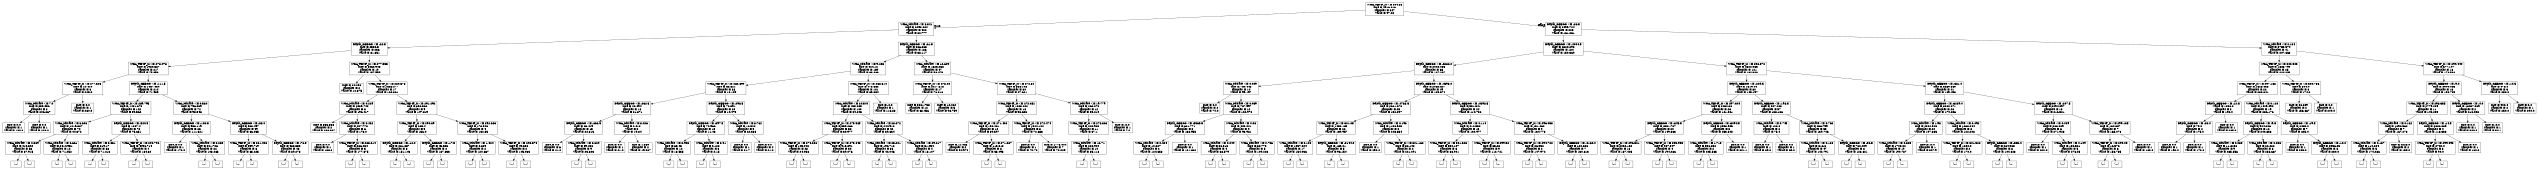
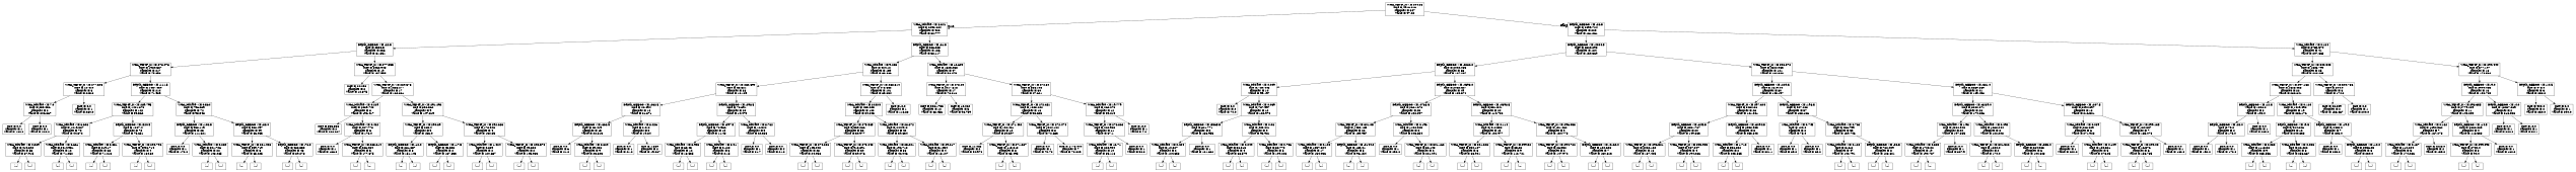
  digraph {
    node [shape=box]
    n1 [label="WOA_TEMP_K <= 294.36\nmse = 4916.016\nsamples = 647\nvalue = 97.02"]
    n2 [label="WOA_Nitrate <= 8.341\nmse = 2298.604\nsamples = 422\nvalue = 62.777"]
    n3 [label="Depth_GEBCO <= -26.5\nmse = 3499.724\nsamples = 225\nvalue = 161.261"]
    n4 [label="Depth_GEBCO <= -22.5\nmse = 2556.5\nsamples = 236\nvalue = 81.851"]
    n5 [label="Depth_GEBCO <= -61.5\nmse = 886.663\nsamples = 186\nvalue = 38.117"]
    n6 [label="Depth_GEBCO <= -4004.5\nmse = 2820.298\nsamples = 184\nvalue = 150.369"]
    n7 [label="WOA_Nitrate <= 0.134\nmse = 3735.574\nsamples = 41\nvalue = 207.668"]
    n8 [label="WOA_TEMP_K <= 278.478\nmse = 1980.587\nsamples = 217\nvalue = 75.398"]
    n9 [label="WOA_TEMP_K <= 277.555\nmse = 3062.948\nsamples = 19\nvalue = 157.995"]
    n10 [label="WOA_Nitrate <= 9.258\nmse = 424.12\nsamples = 139\nvalue = 30.866"]
    n11 [label="WOA_Nitrate <= 12.609\nmse = 1623.258\nsamples = 47\nvalue = 58.475"]
    n12 [label="WOA_TEMP_K <= 277.506\nmse = 1275.0\nsamples = 3\nvalue = 225.0"]
    n13 [label="Depth_GEBCO <= -111.5\nmse = 1467.459\nsamples = 214\nvalue = 71.939"]
    n14 [label="mse = 24.256\nsamples = 2\nvalue = 12.875"]
    n15 [label="WOA_TEMP_K <= 289.575\nmse = 1668.277\nsamples = 17\nvalue = 168.361"]
    n16 [label="WOA_Nitrate <= 7.0\nmse = 355.556\nsamples = 2\nvalue = 206.667"]
    n17 [label="mse = 0.0\nsamples = 1\nvalue = 280.0"]
    n18 [label="WOA_TEMP_K <= 289.795\nmse = 1431.373\nsamples = 142\nvalue = 59.562"]
    n19 [label="WOA_Nitrate <= 0.564\nmse = 796.039\nsamples = 72\nvalue = 93.548"]
    n20 [label="mse = 0.0\nsamples = 1\nvalue = 180.0"]
    n21 [label="mse = 0.0\nsamples = 1\nvalue = 220.0"]
    n22 [label="WOA_Nitrate <= 6.608\nmse = 1019.387\nsamples = 70\nvalue = 44.872"]
    n23 [label="Depth_GEBCO <= -520.5\nmse = 1387.4\nsamples = 72\nvalue = 75.651"]
    n24 [label="Depth_GEBCO <= -103.5\nmse = 953.119\nsamples = 23\nvalue = 111.621"]
    n25 [label="Depth_GEBCO <= -83.0\nmse = 538.497\nsamples = 49\nvalue = 86.035"]
    n26 [label="WOA_Nitrate <= 0.389\nmse = 419.392\nsamples = 58\nvalue = 37.915"]
    n27 [label="WOA_Nitrate <= 6.661\nmse = 2414.951\nsamples = 12\nvalue = 71.252"]
    n28 [label="WOA_Nitrate <= 3.331\nmse = 819.17\nsamples = 68\nvalue = 71.218"]
    n29 [label="WOA_TEMP_K <= 290.796\nmse = 4496.714\nsamples = 4\nvalue = 164.32"]
    n30 [label="(...)"]
    n31 [label="(...)"]
    n32 [label="(...)"]
    n33 [label="(...)"]
    n34 [label="(...)"]
    n35 [label="(...)"]
    n36 [label="(...)"]
    n37 [label="(...)"]
    n38 [label="mse = 0.0\nsamples = 1\nvalue = 170.0"]
    n39 [label="WOA_Nitrate <= 0.269\nmse = 801.706\nsamples = 22\nvalue = 108.285"]
    n40 [label="WOA_TEMP_K <= 281.408\nmse = 359.719\nsamples = 6\nvalue = 65.225"]
    n41 [label="Depth_GEBCO <= -76.5\nmse = 488.353\nsamples = 43\nvalue = 89.278"]
    n42 [label="(...)"]
    n43 [label="(...)"]
    n44 [label="(...)"]
    n45 [label="(...)"]
    n46 [label="(...)"]
    n47 [label="(...)"]
    n48 [label="WOA_Nitrate <= 0.229\nmse = 2039.743\nsamples = 8\nvalue = 196.417"]
    n49 [label="WOA_TEMP_K <= 291.292\nmse = 356.562\nsamples = 9\nvalue = 147.319"]
    n50 [label="mse = 355.556\nsamples = 2\nvalue = 266.667"]
    n51 [label="WOA_Nitrate <= 0.432\nmse = 407.778\nsamples = 6\nvalue = 173.0"]
    n52 [label="WOA_TEMP_K <= 290.89\nmse = 265.4\nsamples = 5\nvalue = 156.0"]
    n53 [label="WOA_TEMP_K <= 292.683\nmse = 173.546\nsamples = 4\nvalue = 132.85"]
    n54 [label="mse = 0.0\nsamples = 1\nvalue = 138.0"]
    n55 [label="WOA_TEMP_K <= 283.614\nmse = 286.484\nsamples = 5\nvalue = 177.375"]
    n56 [label="(...)"]
    n57 [label="(...)"]
    n58 [label="Depth_GEBCO <= -12.0\nmse = 281.837\nsamples = 3\nvalue = 151.143"]
    n59 [label="Depth_GEBCO <= -17.5\nmse = 43.556\nsamples = 2\nvalue = 167.333"]
    n60 [label="WOA_Nitrate <= 1.424\nmse = 0.889\nsamples = 2\nvalue = 120.667"]
    n61 [label="WOA_TEMP_K <= 293.578\nmse = 49.336\nsamples = 2\nvalue = 145.033"]
    n62 [label="(...)"]
    n63 [label="(...)"]
    n64 [label="(...)"]
    n65 [label="(...)"]
    n66 [label="(...)"]
    n67 [label="(...)"]
    n68 [label="(...)"]
    n69 [label="(...)"]
    n70 [label="WOA_TEMP_K <= 282.699\nmse = 63.621\nsamples = 38\nvalue = 18.109"]
    n71 [label="WOA_TEMP_K <= 288.814\nmse = 473.552\nsamples = 101\nvalue = 35.354"]
    n72 [label="WOA_TEMP_K <= 278.29\nmse = 2417.818\nsamples = 17\nvalue = 76.816"]
    n73 [label="WOA_TEMP_K <= 272.54\nmse = 836.108\nsamples = 30\nvalue = 47.621"]
    n74 [label="Depth_GEBCO <= -232.5\nmse = 20.494\nsamples = 18\nvalue = 21.871"]
    n75 [label="Depth_GEBCO <= -298.5\nmse = 78.391\nsamples = 20\nvalue = 14.475"]
    n76 [label="WOA_Nitrate <= 24.544\nmse = 435.005\nsamples = 100\nvalue = 34.848"]
    n77 [label="mse = -0.0\nsamples = 1\nvalue = 116.83"]
    n78 [label="Depth_GEBCO <= -666.5\nmse = 23.419\nsamples = 15\nvalue = 22.313"]
-   n79 [label="WOA_Nitrate <= 8.426\nmse = 2.018\nvalue = 3\nvalue = 19.84"]
+   n79 [label="WOA_Nitrate <= 8.426\nmse = 2.018\nsamples = 3\nvalue = 19.84"]
    n80 [label="Depth_GEBCO <= -397.5\nmse = 70.966\nsamples = 15\nvalue = 11.48"]
    n81 [label="WOA_Nitrate <= 8.762\nmse = 12.522\nsamples = 5\nvalue = 22.338"]
    n82 [label="mse = 0.0\nsamples = 6\nvalue = 21.0"]
    n83 [label="WOA_Nitrate <= 8.629\nmse = 39.086\nsamples = 9\nvalue = 23.323"]
    n84 [label="mse = 0.0\nsamples = 1\nvalue = 21.0"]
    n85 [label="mse = 1.869\nsamples = 2\nvalue = 19.067"]
    n86 [label="(...)"]
    n87 [label="(...)"]
    n88 [label="WOA_Nitrate <= 8.903\nmse = 65.48\nsamples = 12\nvalue = 13.535"]
    n89 [label="WOA_Nitrate <= 8.91\nmse = 0.128\nsamples = 3\nvalue = 2.15"]
    n90 [label="mse = 0.0\nsamples = 1\nvalue = 31.7"]
    n91 [label="mse = 0.0\nsamples = 4\nvalue = 21.0"]
    n92 [label="(...)"]
    n93 [label="(...)"]
    n94 [label="(...)"]
    n95 [label="(...)"]
    n96 [label="WOA_TEMP_K <= 275.585\nmse = 555.266\nsamples = 58\nvalue = 30.977"]
    n97 [label="WOA_Nitrate <= 28.672\nmse = 244.918\nsamples = 42\nvalue = 39.634"]
    n98 [label="WOA_TEMP_K <= 274.286\nmse = 145.042\nsamples = 28\nvalue = 24.058"]
    n99 [label="WOA_TEMP_K <= 275.848\nmse = 913.891\nsamples = 30\nvalue = 39.076"]
    n100 [label="WOA_Nitrate <= 25.201\nmse = 192.718\nsamples = 38\nvalue = 42.046"]
    n101 [label="WOA_Nitrate <= 29.217\nmse = 51.454\nsamples = 4\nvalue = 13.107"]
    n102 [label="(...)"]
    n103 [label="(...)"]
    n104 [label="(...)"]
    n105 [label="(...)"]
    n106 [label="(...)"]
    n107 [label="(...)"]
    n108 [label="(...)"]
    n109 [label="(...)"]
    n110 [label="mse = 3081.753\nsamples = 12\nvalue = 68.456"]
    n111 [label="mse = 10.064\nsamples = 5\nvalue = 98.759"]
    n112 [label="WOA_TEMP_K <= 272.351\nmse = 1003.222\nsamples = 18\nvalue = 53.633"]
    n113 [label="WOA_Nitrate <= 19.779\nmse = 263.073\nsamples = 12\nvalue = 35.219"]
    n114 [label="WOA_TEMP_K <= 271.402\nmse = 156.461\nsamples = 10\nvalue = 39.597"]
    n115 [label="WOA_TEMP_K <= 272.474\nmse = 1522.102\nsamples = 8\nvalue = 72.683"]
    n116 [label="WOA_TEMP_K <= 276.866\nmse = 223.983\nsamples = 11\nvalue = 37.1"]
    n117 [label="mse = -0.0\nsamples = 1\nvalue = 7.0"]
    n118 [label="mse = 11.088\nsamples = 2\nvalue = 54.978"]
    n119 [label="WOA_TEMP_K <= 271.687\nmse = 115.318\nsamples = 8\nvalue = 35.495"]
    n120 [label="mse = 0.0\nsamples = 1\nvalue = 70.73"]
    n121 [label="mse = 1775.044\nsamples = 7\nvalue = 73.009"]
    n122 [label="(...)"]
    n123 [label="(...)"]
    n124 [label="WOA_Nitrate <= 16.71\nmse = 228.904\nsamples = 10\nvalue = 35.116"]
+   n125 [label="mse = 0.0\nsamples = 1\nvalue = 50.0"]
    n126 [label="(...)"]
    n127 [label="(...)"]
    n128 [label="Depth_GEBCO <= -5282.0\nmse = 2002.085\nsamples = 63\nvalue = 127.207"]
    n129 [label="WOA_TEMP_K <= 298.572\nmse = 2822.983\nsamples = 121\nvalue = 162.308"]
    n130 [label="WOA_TEMP_K <= 300.503\nmse = 1823.799\nsamples = 25\nvalue = 224.205"]
    n131 [label="WOA_TEMP_K <= 299.444\nmse = 5771.97\nsamples = 16\nvalue = 178.564"]
    n132 [label="WOA_Nitrate <= 0.009\nmse = 780.446\nsamples = 14\nvalue = 99.197"]
    n133 [label="Depth_GEBCO <= -4693.0\nmse = 2062.627\nsamples = 49\nvalue = 135.574"]
    n134 [label="Depth_GEBCO <= -229.5\nmse = 1519.44\nsamples = 80\nvalue = 145.197"]
    n135 [label="Depth_GEBCO <= -381.0\nmse = 3689.569\nsamples = 41\nvalue = 189.458"]
    n136 [label="mse = 0.0\nsamples = 2\nvalue = 74.0"]
    n137 [label="WOA_Nitrate <= 0.039\nmse = 787.997\nsamples = 12\nvalue = 102.976"]
    n138 [label="Depth_GEBCO <= -4768.5\nmse = 2661.678\nsamples = 25\nvalue = 152.897"]
    n139 [label="Depth_GEBCO <= -4398.5\nmse = 551.541\nsamples = 24\nvalue = 114.786"]
    n140 [label="Depth_GEBCO <= -5565.5\nmse = 621.771\nsamples = 3\nvalue = 138.955"]
    n141 [label="WOA_Nitrate <= 0.08\nmse = 425.021\nsamples = 9\nvalue = 93.981"]
    n142 [label="WOA_Nitrate <= 0.024\nmse = 10.827\nsamples = 2\nvalue = 124.653"]
    n143 [label="mse = 0.0\nsamples = 1\nvalue = 181.862"]
    n144 [label="WOA_Nitrate <= 0.049\nmse = 36.313\nsamples = 4\nvalue = 68.579"]
    n145 [label="WOA_Nitrate <= 0.736\nmse = 38.773\nsamples = 5\nvalue = 109.223"]
    n146 [label="(...)"]
    n147 [label="(...)"]
    n148 [label="(...)"]
    n149 [label="(...)"]
    n150 [label="(...)"]
    n151 [label="(...)"]
    n152 [label="WOA_TEMP_K <= 301.05\nmse = 1458.185\nsamples = 22\nvalue = 139.957"]
    n153 [label="WOA_Nitrate <= 0.196\nmse = 1158.925\nsamples = 3\nvalue = 248.654"]
    n154 [label="WOA_Nitrate <= 0.114\nmse = 412.558\nsamples = 15\nvalue = 102.977"]
    n155 [label="WOA_TEMP_K <= 296.053\nmse = 151.262\nsamples = 9\nvalue = 134.773"]
    n156 [label="WOA_Nitrate <= 0.108\nmse = 1057.604\nsamples = 17\nvalue = 154.036"]
    n157 [label="Depth_GEBCO <= -5144.0\nmse = 169.01\nsamples = 5\nvalue = 96.154"]
    n158 [label="mse = 0.0\nsamples = 1\nvalue = 290.0"]
    n159 [label="WOA_TEMP_K <= 301.162\nmse = 32.148\nsamples = 2\nvalue = 221.091"]
    n160 [label="(...)"]
    n161 [label="(...)"]
    n162 [label="(...)"]
    n163 [label="(...)"]
    n164 [label="(...)"]
    n165 [label="(...)"]
    n166 [label="WOA_TEMP_K <= 301.323\nmse = 550.107\nsamples = 6\nvalue = 88.901"]
    n167 [label="WOA_TEMP_K <= 299.52\nmse = 85.23\nsamples = 9\nvalue = 112.721"]
    n168 [label="WOA_TEMP_K <= 294.722\nmse = 26.952\nsamples = 2\nvalue = 147.972"]
    n169 [label="Depth_GEBCO <= -4160.0\nmse = 120.608\nsamples = 7\nvalue = 130.813"]
    n170 [label="(...)"]
    n171 [label="(...)"]
    n172 [label="(...)"]
    n173 [label="(...)"]
    n174 [label="(...)"]
    n175 [label="(...)"]
    n176 [label="(...)"]
    n177 [label="(...)"]
    n178 [label="WOA_TEMP_K <= 297.344\nmse = 3432.36\nsamples = 23\nvalue = 161.361"]
    n179 [label="Depth_GEBCO <= -198.5\nmse = 527.263\nsamples = 57\nvalue = 138.186"]
    n180 [label="Depth_GEBCO <= -3239.0\nmse = 3380.371\nsamples = 28\nvalue = 174.236"]
    n181 [label="Depth_GEBCO <= -207.5\nmse = 3094.897\nsamples = 13\nvalue = 216.521"]
    n182 [label="Depth_GEBCO <= -845.5\nmse = 2351.767\nsamples = 20\nvalue = 149.863"]
    n183 [label="Depth_GEBCO <= -3094.5\nmse = 2558.905\nsamples = 3\nvalue = 253.342"]
    n184 [label="WOA_Nitrate <= 0.745\nmse = 100.0\nsamples = 2\nvalue = 75.0"]
    n185 [label="WOA_Nitrate <= 0.763\nmse = 436.799\nsamples = 55\nvalue = 139.746"]
    n186 [label="WOA_TEMP_K <= 296.521\nmse = 2032.152\nsamples = 16\nvalue = 137.425"]
    n187 [label="WOA_TEMP_K <= 295.955\nmse = 967.347\nsamples = 4\nvalue = 194.286"]
    n188 [label="WOA_Nitrate <= 1.713\nmse = 556.252\nsamples = 2\nvalue = 205.585"]
    n189 [label="mse = 0.0\nsamples = 1\nvalue = 301.1"]
    n190 [label="(...)"]
    n191 [label="(...)"]
    n192 [label="(...)"]
    n193 [label="(...)"]
    n194 [label="(...)"]
    n195 [label="(...)"]
    n196 [label="mse = 0.0\nsamples = 1\nvalue = 85.0"]
    n197 [label="mse = 0.0\nsamples = 1\nvalue = 65.0"]
    n198 [label="WOA_Nitrate <= 0.128\nmse = 316.8\nsamples = 47\nvalue = 142.791"]
    n199 [label="Depth_GEBCO <= -56.5\nmse = 762.409\nsamples = 8\nvalue = 123.821"]
    n200 [label="(...)"]
    n201 [label="(...)"]
    n202 [label="(...)"]
    n203 [label="(...)"]
    n204 [label="WOA_Nitrate <= 1.93\nmse = 2382.548\nsamples = 20\nvalue = 197.885"]
    n205 [label="WOA_Nitrate <= 0.092\nmse = 1638.244\nsamples = 8\nvalue = 122.208"]
    n206 [label="WOA_Nitrate <= 0.039\nmse = 363.609\nsamples = 6\nvalue = 271.923"]
    n207 [label="WOA_TEMP_K <= 299.135\nmse = 134.387\nsamples = 7\nvalue = 165.076"]
    n208 [label="WOA_Nitrate <= 0.383\nmse = 1705.02\nsamples = 19\nvalue = 190.787"]
    n209 [label="mse = -0.0\nsamples = 1\nvalue = 307.9"]
    n210 [label="WOA_TEMP_K <= 301.522\nmse = 1200.0\nsamples = 2\nvalue = 170.0"]
    n211 [label="Depth_GEBCO <= -553.0\nmse = 664.983\nsamples = 6\nvalue = 104.828"]
    n212 [label="(...)"]
    n213 [label="(...)"]
    n214 [label="(...)"]
    n215 [label="(...)"]
    n216 [label="(...)"]
    n217 [label="(...)"]
    n218 [label="mse = 0.0\nsamples = 1\nvalue = 220.0"]
    n219 [label="WOA_Nitrate <= 0.109\nmse = 150.521\nsamples = 5\nvalue = 276.25"]
    n220 [label="WOA_TEMP_K <= 299.05\nmse = 16.576\nsamples = 6\nvalue = 156.785"]
    n221 [label="mse = 0.0\nsamples = 1\nvalue = 180.0"]
    n222 [label="(...)"]
    n223 [label="(...)"]
    n224 [label="(...)"]
    n225 [label="(...)"]
    n226 [label="WOA_TEMP_K <= 297.168\nmse = 1628.435\nsamples = 22\nvalue = 230.641"]
    n227 [label="WOA_TEMP_K <= 300.736\nmse = 504.0\nsamples = 3\nvalue = 174.0"]
    n228 [label="Depth_GEBCO <= -9.0\nmse = 4999.063\nsamples = 13\nvalue = 158.705"]
    n229 [label="Depth_GEBCO <= -14.5\nmse = 976.0\nsamples = 3\nvalue = 258.0"]
    n230 [label="Depth_GEBCO <= -12.5\nvalue = 1356.0\nsamples = 3\nvalue = 193.0"]
    n231 [label="WOA_Nitrate <= 0.124\nmse = 1429.498\nsamples = 19\nvalue = 236.176"]
    n232 [label="mse = 88.889\nsamples = 2\nvalue = 156.667"]
    n233 [label="mse = 0.0\nsamples = 1\nvalue = 200.0"]
    n234 [label="Depth_GEBCO <= -23.0\nmse = 75.0\nsamples = 2\nvalue = 175.0"]
    n235 [label="mse = 0.0\nsamples = 1\nvalue = 265.0"]
    n236 [label="Depth_GEBCO <= -9.5\nmse = 924.306\nsamples = 12\nvalue = 240.833"]
    n237 [label="Depth_GEBCO <= -19.5\nmse = 2465.0\nsamples = 7\nvalue = 225.0"]
    n238 [label="mse = 0.0\nsamples = 1\nvalue = 190.0"]
    n239 [label="mse = 0.0\nsamples = 1\nvalue = 170.0"]
    n240 [label="WOA_Nitrate <= 0.033\nmse = 1113.58\nsamples = 9\nvalue = 235.556"]
    n241 [label="WOA_Nitrate <= 0.033\nmse = 22.222\nsamples = 3\nvalue = 256.667"]
    n242 [label="mse = 0.0\nsamples = 1\nvalue = 205.0"]
    n243 [label="Depth_GEBCO <= -10.0\nmse = 2956.25\nsamples = 6\nvalue = 230.0"]
    n244 [label="(...)"]
    n245 [label="(...)"]
    n246 [label="(...)"]
    n247 [label="(...)"]
    n248 [label="(...)"]
    n249 [label="(...)"]
    n250 [label="WOA_TEMP_K <= 298.355\nmse = 2779.239\nsamples = 11\nvalue = 148.235"]
    n251 [label="Depth_GEBCO <= -4.0\nmse = 13437.069\nsamples = 2\nvalue = 218.033"]
    n252 [label="mse = 900.0\nsamples = 2\nvalue = 250.0"]
    n253 [label="mse = 0.0\nsamples = 1\nvalue = 290.0"]
    n254 [label="WOA_Nitrate <= 0.162\nmse = 1692.562\nsamples = 7\nvalue = 167.273"]
    n255 [label="Depth_GEBCO <= -14.5\nmse = 2888.889\nsamples = 4\nvalue = 113.333"]
    n256 [label="mse = 0.0\nsamples = 1\nvalue = 300.0"]
    n257 [label="mse = -0.0\nsamples = 1\nvalue = 54.1"]
    n258 [label="WOA_Nitrate <= 0.137\nmse = 110.204\nsamples = 5\nvalue = 174.286"]
    n259 [label="mse = 4225.0\nsamples = 2\nvalue = 155.0"]
    n260 [label="WOA_TEMP_K <= 299.098\nmse = 2700.0\nsamples = 3\nvalue = 90.0"]
    n261 [label="mse = 0.0\nsamples = 1\nvalue = 160.0"]
    n262 [label="(...)"]
    n263 [label="(...)"]
    n264 [label="(...)"]
    n265 [label="(...)"]
    n1 -> n2 [headlabel=True labelangle=45 labeldistance=2.5]
    n1 -> n3 [headlabel=False labelangle=-45 labeldistance=2.5]
    n2 -> n4
    n2 -> n5
    n3 -> n6
    n3 -> n7
    n4 -> n8
    n4 -> n9
    n5 -> n10
    n5 -> n11
    n6 -> n128
    n6 -> n129
    n7 -> n130
    n7 -> n131
    n8 -> n12
    n8 -> n13
    n9 -> n14
    n9 -> n15
    n10 -> n70
    n10 -> n71
    n11 -> n72
    n11 -> n73
    n12 -> n16
    n12 -> n17
    n13 -> n18
    n13 -> n19
    n15 -> n48
    n15 -> n49
    n16 -> n20
    n16 -> n21
    n18 -> n22
    n18 -> n23
    n19 -> n24
    n19 -> n25
    n22 -> n26
    n22 -> n27
    n23 -> n28
    n23 -> n29
    n24 -> n38
    n24 -> n39
    n25 -> n40
    n25 -> n41
    n26 -> n30
    n26 -> n31
    n27 -> n32
    n27 -> n33
    n28 -> n34
    n28 -> n35
    n29 -> n36
    n29 -> n37
    n39 -> n42
    n39 -> n43
    n40 -> n44
    n40 -> n45
    n41 -> n46
    n41 -> n47
    n48 -> n50
    n48 -> n51
    n49 -> n52
    n49 -> n53
    n51 -> n54
    n51 -> n55
    n52 -> n58
    n52 -> n59
    n53 -> n60
    n53 -> n61
    n55 -> n56
    n55 -> n57
    n58 -> n62
    n58 -> n63
    n59 -> n64
    n59 -> n65
    n60 -> n66
    n60 -> n67
    n61 -> n68
    n61 -> n69
    n70 -> n74
    n70 -> n75
    n71 -> n76
    n71 -> n77
    n72 -> n110
    n72 -> n111
    n73 -> n112
    n73 -> n113
    n74 -> n78
    n74 -> n79
    n75 -> n80
    n75 -> n81
    n76 -> n96
    n76 -> n97
    n78 -> n82
    n78 -> n83
    n79 -> n84
    n79 -> n85
    n80 -> n88
    n80 -> n89
    n81 -> n90
    n81 -> n91
    n83 -> n86
    n83 -> n87
    n88 -> n92
    n88 -> n93
    n89 -> n94
    n89 -> n95
    n96 -> n98
    n96 -> n99
    n97 -> n100
    n97 -> n101
    n98 -> n102
    n98 -> n103
    n99 -> n104
    n99 -> n105
    n100 -> n106
    n100 -> n107
    n101 -> n108
    n101 -> n109
    n112 -> n114
    n112 -> n115
    n113 -> n116
    n113 -> n117
    n114 -> n118
    n114 -> n119
    n115 -> n120
    n115 -> n121
    n116 -> n124
+   n116 -> n125
    n119 -> n122
    n119 -> n123
    n124 -> n126
    n124 -> n127
    n128 -> n132
    n128 -> n133
    n129 -> n134
    n129 -> n135
    n130 -> n226
    n130 -> n227
    n131 -> n228
    n131 -> n229
    n132 -> n136
    n132 -> n137
    n133 -> n138
    n133 -> n139
    n134 -> n178
    n134 -> n179
    n135 -> n180
    n135 -> n181
    n137 -> n140
    n137 -> n141
    n138 -> n152
    n138 -> n153
    n139 -> n154
    n139 -> n155
    n140 -> n142
    n140 -> n143
    n141 -> n144
    n141 -> n145
    n142 -> n146
    n142 -> n147
    n144 -> n148
    n144 -> n149
    n145 -> n150
    n145 -> n151
    n152 -> n156
    n152 -> n157
    n153 -> n158
    n153 -> n159
    n154 -> n166
    n154 -> n167
    n155 -> n168
    n155 -> n169
    n156 -> n160
    n156 -> n161
    n157 -> n162
    n157 -> n163
    n159 -> n164
    n159 -> n165
    n166 -> n170
    n166 -> n171
    n167 -> n172
    n167 -> n173
    n168 -> n174
    n168 -> n175
    n169 -> n176
    n169 -> n177
    n178 -> n182
    n178 -> n183
    n179 -> n184
    n179 -> n185
    n180 -> n204
    n180 -> n205
    n181 -> n206
    n181 -> n207
    n182 -> n186
    n182 -> n187
    n183 -> n188
    n183 -> n189
    n184 -> n196
    n184 -> n197
    n185 -> n198
    n185 -> n199
    n186 -> n190
    n186 -> n191
    n187 -> n192
    n187 -> n193
    n188 -> n194
    n188 -> n195
    n198 -> n200
    n198 -> n201
    n199 -> n202
    n199 -> n203
    n204 -> n208
    n204 -> n209
    n205 -> n210
    n205 -> n211
    n206 -> n218
    n206 -> n219
    n207 -> n220
    n207 -> n221
    n208 -> n212
    n208 -> n213
    n210 -> n214
    n210 -> n215
    n211 -> n216
    n211 -> n217
    n219 -> n222
    n219 -> n223
    n220 -> n224
    n220 -> n225
    n226 -> n230
    n226 -> n231
    n227 -> n232
    n227 -> n233
    n228 -> n250
    n228 -> n251
    n229 -> n252
    n229 -> n253
    n230 -> n234
    n230 -> n235
    n231 -> n236
    n231 -> n237
    n234 -> n238
    n234 -> n239
    n236 -> n240
    n236 -> n241
    n237 -> n242
    n237 -> n243
    n240 -> n244
    n240 -> n245
    n241 -> n246
    n241 -> n247
    n243 -> n248
    n243 -> n249
    n250 -> n254
    n250 -> n255
    n251 -> n256
    n251 -> n257
    n254 -> n258
    n254 -> n259
    n255 -> n260
    n255 -> n261
    n258 -> n262
    n258 -> n263
    n260 -> n264
    n260 -> n265
  }
